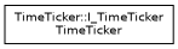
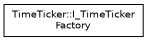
  digraph {
    rankdir=LR
    fontname="DejaVu Sans"
-   n1 [color=black fillcolor=white fontname="DejaVu Sans" fontsize=10 height=0.2 label="TimeTicker::I_TimeTicker\lTimeTicker" shape=record style=filled width=0.4]
+   n1 [color=black fillcolor=white fontname="DejaVu Sans" fontsize=10 height=0.2 label="TimeTicker::I_TimeTicker\lFactory" shape=record style=filled width=0.4]
  }
